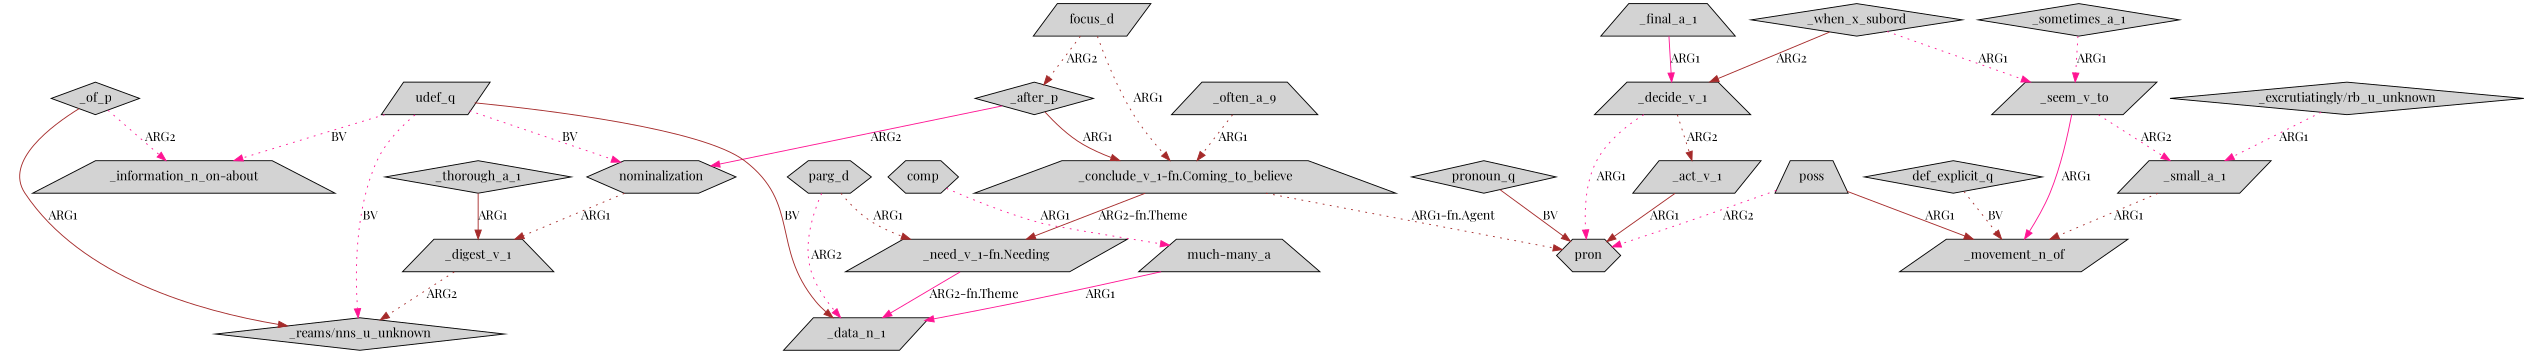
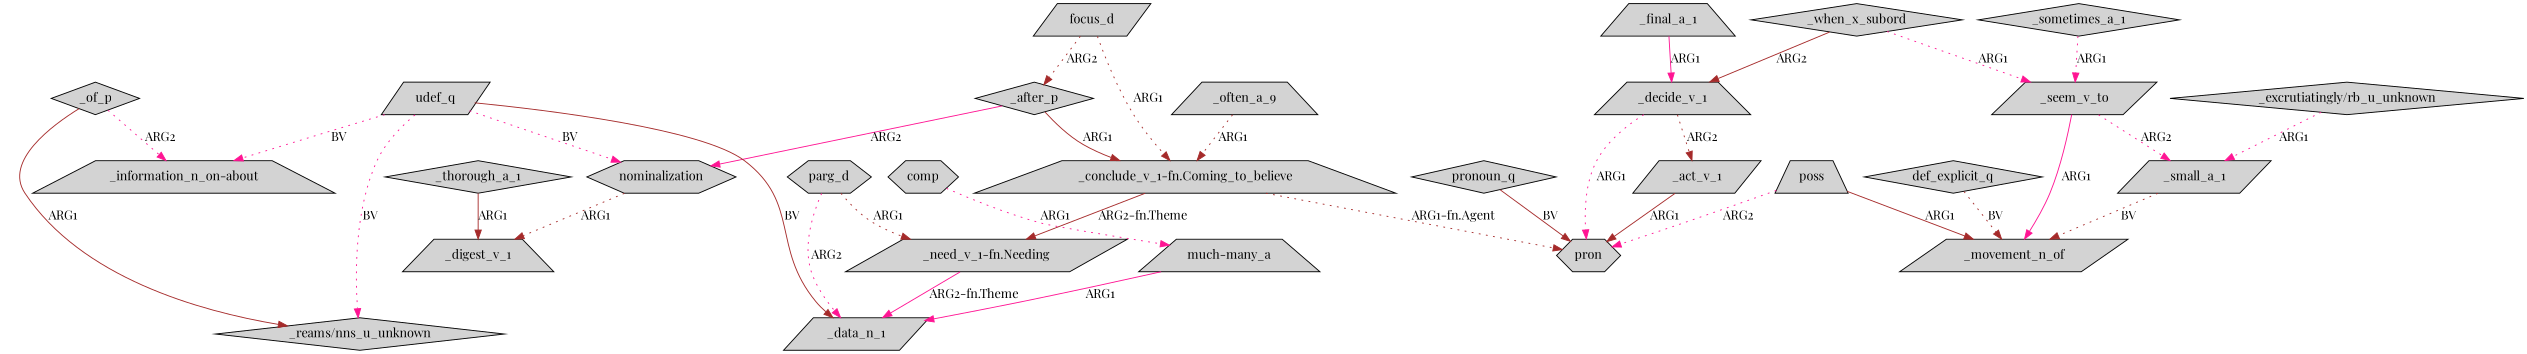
  digraph {
    fontname="Playfair Display"
    node [fontname="Playfair Display" shape=diamond style=filled]
    edge [color=brown fontname="Playfair Display" style=dotted]
    _seem_v_to [shape=parallelogram]
    _small_a_1 [shape=parallelogram]
    _movement_n_of [shape=parallelogram]
    focus_d [shape=parallelogram]
    "_conclude_v_1-fn.Coming_to_believe" [shape=trapezium]
    _after_p
    pron [shape=hexagon]
    "_need_v_1-fn.Needing" [shape=parallelogram]
    nominalization [shape=hexagon]
    _data_n_1 [shape=parallelogram]
    _digest_v_1 [shape=trapezium]
    "_reams/nns_u_unknown"
    poss [shape=trapezium]
    "_excrutiatingly/rb_u_unknown"
    def_explicit_q
    _thorough_a_1
    _final_a_1 [shape=trapezium]
    _decide_v_1 [shape=trapezium]
    _act_v_1 [shape=parallelogram]
    udef_q [shape=parallelogram]
    "_information_n_on-about" [shape=trapezium]
    _when_x_subord
    pronoun_q
    parg_d [shape=hexagon]
    _of_p
    comp [shape=hexagon]
    "much-many_a" [shape=trapezium]
    n28 [label=_often_a_9 shape=trapezium]
    _sometimes_a_1
    _seem_v_to -> _small_a_1 [color=deeppink label=ARG2]
    _seem_v_to -> _movement_n_of [color=deeppink label=ARG1 style=solid]
-   _small_a_1 -> _movement_n_of [label=ARG1]
+   _small_a_1 -> _movement_n_of [label=BV]
    focus_d -> "_conclude_v_1-fn.Coming_to_believe" [label=ARG1]
    focus_d -> _after_p [label=ARG2]
    "_conclude_v_1-fn.Coming_to_believe" -> pron [label="ARG1-fn.Agent"]
    "_conclude_v_1-fn.Coming_to_believe" -> "_need_v_1-fn.Needing" [label="ARG2-fn.Theme" style=solid]
    _after_p -> "_conclude_v_1-fn.Coming_to_believe" [label=ARG1 style=solid]
    _after_p -> nominalization [color=deeppink label=ARG2 style=solid]
    "_need_v_1-fn.Needing" -> _data_n_1 [color=deeppink label="ARG2-fn.Theme" style=solid]
    nominalization -> _digest_v_1 [label=ARG1]
-   _digest_v_1 -> "_reams/nns_u_unknown" [label=ARG2]
    poss -> _movement_n_of [label=ARG1 style=solid]
    poss -> pron [color=deeppink label=ARG2]
    "_excrutiatingly/rb_u_unknown" -> _small_a_1 [color=deeppink label=ARG1]
    def_explicit_q -> _movement_n_of [label=BV]
    _thorough_a_1 -> _digest_v_1 [label=ARG1 style=solid]
    _final_a_1 -> _decide_v_1 [color=deeppink label=ARG1 style=solid]
    _decide_v_1 -> pron [color=deeppink label=ARG1]
    _decide_v_1 -> _act_v_1 [label=ARG2]
    _act_v_1 -> pron [label=ARG1 style=solid]
    udef_q -> nominalization [color=deeppink label=BV]
    udef_q -> _data_n_1 [label=BV style=solid]
    udef_q -> "_reams/nns_u_unknown" [color=deeppink label=BV]
    udef_q -> "_information_n_on-about" [color=deeppink label=BV]
    _when_x_subord -> _seem_v_to [color=deeppink label=ARG1]
    _when_x_subord -> _decide_v_1 [label=ARG2 style=solid]
    pronoun_q -> pron [label=BV style=solid]
    parg_d -> "_need_v_1-fn.Needing" [label=ARG1]
    parg_d -> _data_n_1 [color=deeppink label=ARG2]
    _of_p -> "_reams/nns_u_unknown" [label=ARG1 style=solid]
    _of_p -> "_information_n_on-about" [color=deeppink label=ARG2]
    comp -> "much-many_a" [color=deeppink label=ARG1]
    "much-many_a" -> _data_n_1 [color=deeppink label=ARG1 style=solid]
    n28 -> "_conclude_v_1-fn.Coming_to_believe" [label=ARG1]
    _sometimes_a_1 -> _seem_v_to [color=deeppink label=ARG1]
  }
